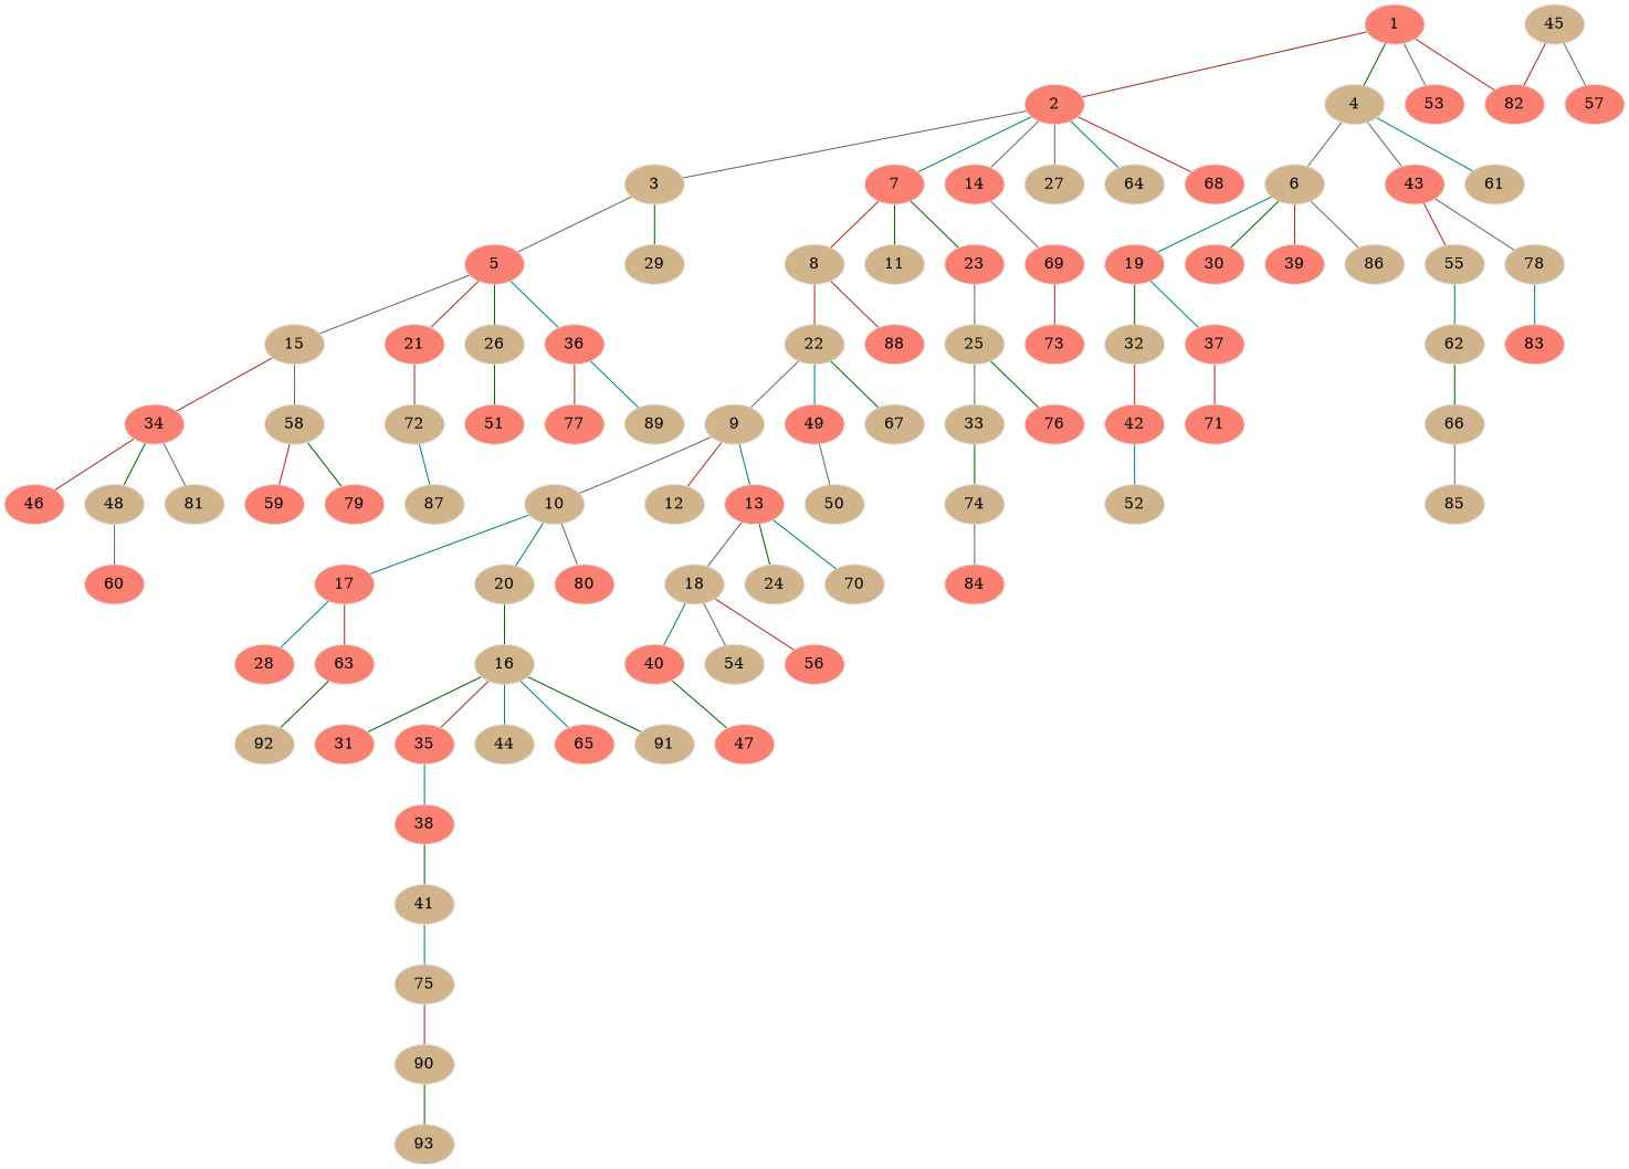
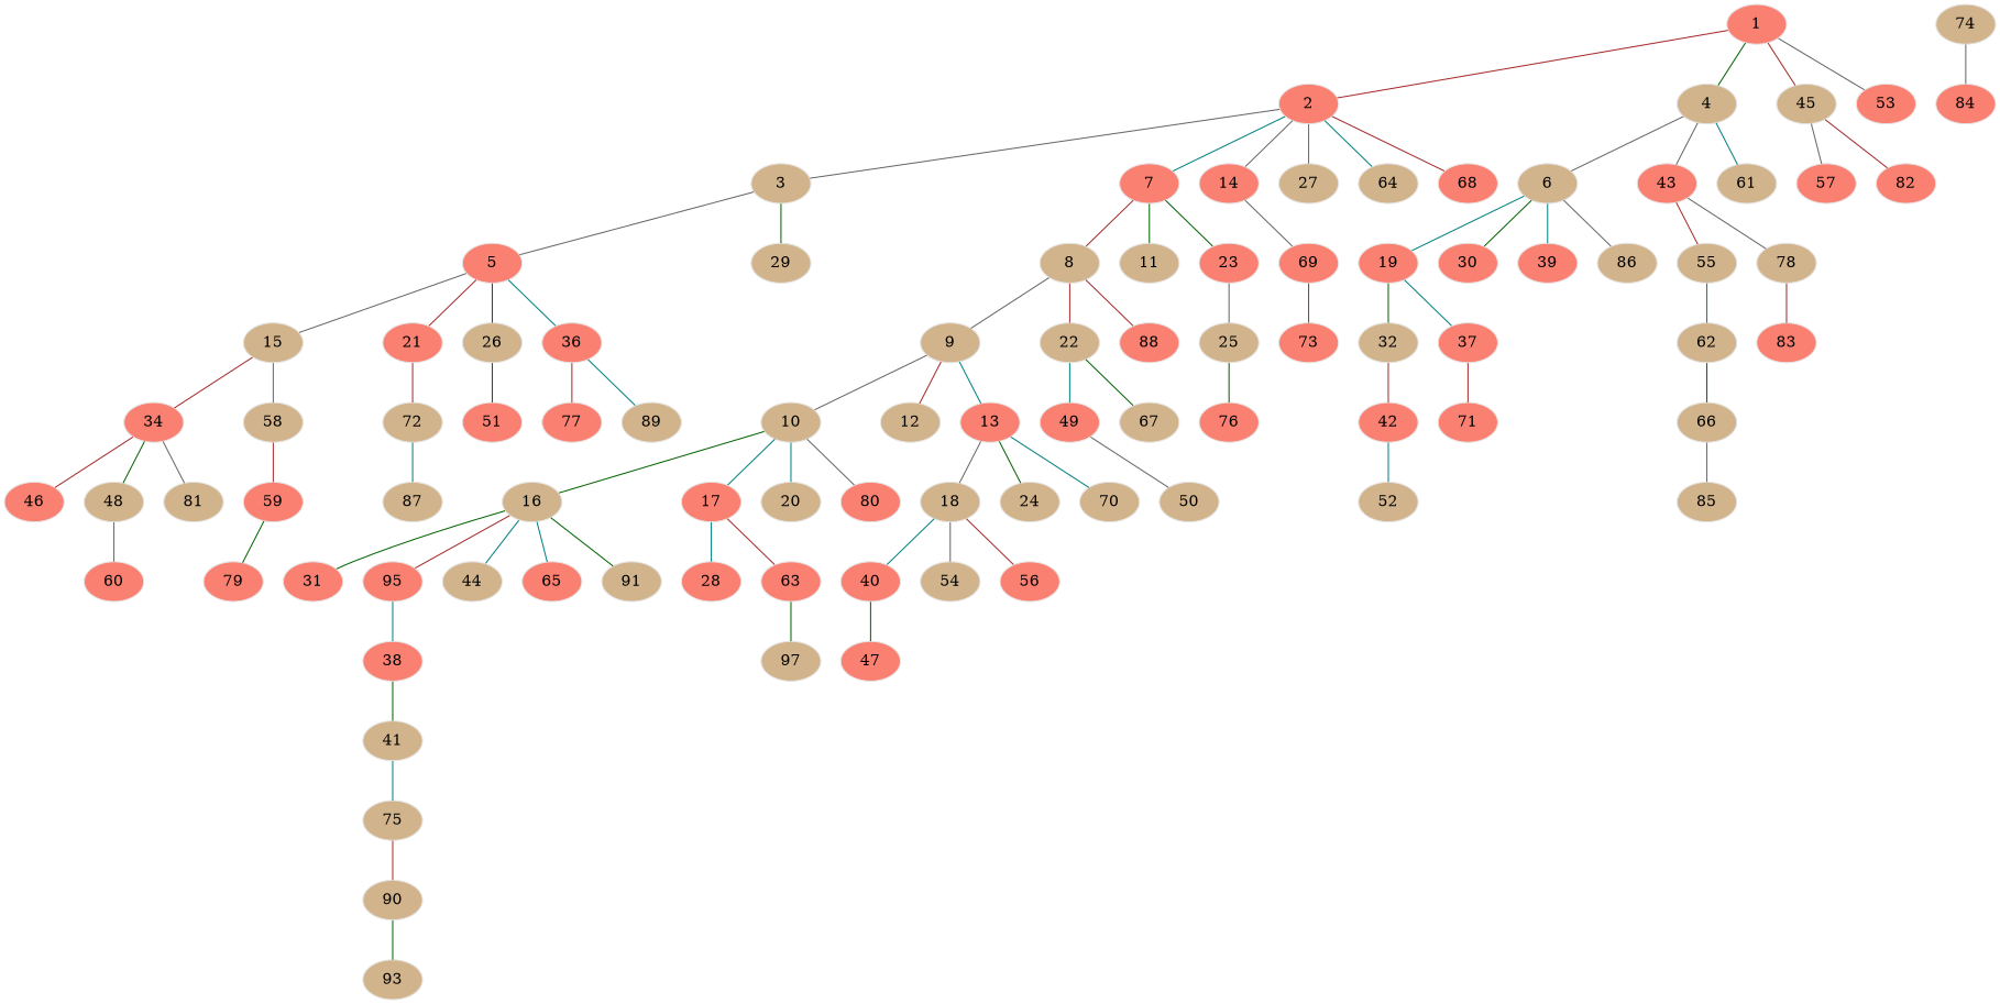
  graph {
    node [color=gray90 fillcolor=tan style=filled]
    edge [color=gray40]
    1 [fillcolor=salmon]
    2 [fillcolor=salmon]
    4
    45
    53 [fillcolor=salmon]
    3
    7 [fillcolor=salmon]
    14 [fillcolor=salmon]
    27
    64
    68 [fillcolor=salmon]
    6
    43 [fillcolor=salmon]
    61
    57 [fillcolor=salmon]
    82 [fillcolor=salmon]
    5 [fillcolor=salmon]
    29
    8
    11
    23 [fillcolor=salmon]
    69 [fillcolor=salmon]
    15
    21 [fillcolor=salmon]
    26
    36 [fillcolor=salmon]
    19 [fillcolor=salmon]
    30 [fillcolor=salmon]
    39 [fillcolor=salmon]
    86
    55
    78
    34 [fillcolor=salmon]
    58
    72
    51 [fillcolor=salmon]
    77 [fillcolor=salmon]
    89
    32
    37 [fillcolor=salmon]
    9
    22
    88 [fillcolor=salmon]
    25
    10
    12
    13 [fillcolor=salmon]
    49 [fillcolor=salmon]
    67
    16
    17 [fillcolor=salmon]
    20
    80 [fillcolor=salmon]
    18
    24
    70
    31 [fillcolor=salmon]
-   35 [fillcolor=salmon]
+   35 [fillcolor=salmon label=95]
    44
    65 [fillcolor=salmon]
    91
    28 [fillcolor=salmon]
    63 [fillcolor=salmon]
    40 [fillcolor=salmon]
    54
    56 [fillcolor=salmon]
    73 [fillcolor=salmon]
    46 [fillcolor=salmon]
    48
    81
    59 [fillcolor=salmon]
    38 [fillcolor=salmon]
-   92
+   92 [label=97]
    47 [fillcolor=salmon]
    42 [fillcolor=salmon]
    71 [fillcolor=salmon]
    87
    50
-   33
    76 [fillcolor=salmon]
    74
    52
    84 [fillcolor=salmon]
    60 [fillcolor=salmon]
    41
    75
    90
    62
    83 [fillcolor=salmon]
    66
    79 [fillcolor=salmon]
    85
    93
    1 -- 2 [color=brown]
    1 -- 4 [color=darkgreen]
-   1 -- 82 [color=brown]
+   1 -- 45 [color=brown]
    1 -- 53
    2 -- 3
    2 -- 7 [color=teal]
    2 -- 14
    2 -- 27
    2 -- 64 [color=teal]
    2 -- 68 [color=brown]
    4 -- 6
    4 -- 43
    4 -- 61 [color=teal]
    45 -- 57
    45 -- 82 [color=brown]
    3 -- 5
    3 -- 29 [color=darkgreen]
    7 -- 8 [color=brown]
    7 -- 11 [color=darkgreen]
    7 -- 23 [color=darkgreen]
    14 -- 69
    6 -- 19 [color=teal]
    6 -- 30 [color=darkgreen]
-   6 -- 39 [color=brown]
+   6 -- 39 [color=teal]
    6 -- 86
    43 -- 55 [color=brown]
    43 -- 78
    5 -- 15
    5 -- 21 [color=brown]
    5 -- 26 [color=darkgreen]
    5 -- 36 [color=teal]
-   22 -- 9
+   8 -- 9
    8 -- 22 [color=brown]
    8 -- 88 [color=brown]
    23 -- 25
    69 -- 73 [color=brown]
    15 -- 34 [color=brown]
    15 -- 58
    21 -- 72 [color=brown]
    26 -- 51 [color=darkgreen]
    36 -- 77 [color=brown]
    36 -- 89 [color=teal]
    19 -- 32 [color=darkgreen]
    19 -- 37 [color=teal]
    55 -- 62 [color=teal]
-   78 -- 83 [color=teal]
+   78 -- 83 [color=brown]
    34 -- 46 [color=brown]
    34 -- 48 [color=darkgreen]
    34 -- 81
    58 -- 59 [color=brown]
    72 -- 87 [color=teal]
    32 -- 42 [color=brown]
    37 -- 71 [color=brown]
    9 -- 10
    9 -- 12 [color=brown]
    9 -- 13 [color=teal]
    22 -- 49 [color=teal]
    22 -- 67 [color=darkgreen]
-   25 -- 33
    25 -- 76 [color=darkgreen]
-   20 -- 16 [color=darkgreen]
+   10 -- 16 [color=darkgreen]
    10 -- 17 [color=teal]
    10 -- 20 [color=teal]
    10 -- 80
    13 -- 18
    13 -- 24 [color=darkgreen]
    13 -- 70 [color=teal]
    49 -- 50
    16 -- 31 [color=darkgreen]
    16 -- 35 [color=brown]
    16 -- 44 [color=teal]
    16 -- 65 [color=teal]
    16 -- 91 [color=darkgreen]
    17 -- 28 [color=teal]
    17 -- 63 [color=brown]
    18 -- 40 [color=teal]
    18 -- 54
    18 -- 56 [color=brown]
    35 -- 38 [color=teal]
    63 -- 92 [color=darkgreen]
    40 -- 47 [color=darkgreen]
    48 -- 60
-   58 -- 79 [color=darkgreen]
+   59 -- 79 [color=darkgreen]
    38 -- 41 [color=darkgreen]
    42 -- 52 [color=teal]
-   33 -- 74 [color=darkgreen]
    74 -- 84
    41 -- 75 [color=teal]
    75 -- 90 [color=brown]
    90 -- 93 [color=darkgreen]
    62 -- 66 [color=darkgreen]
    66 -- 85
  }
